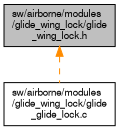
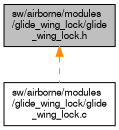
  digraph {
    node [color=black fontname=FreeSans fontsize=10 shape=record style=filled]
    n1 [fillcolor=grey75 fontcolor=black height=0.2 label="sw/airborne/modules\l/glide_wing_lock/glide\l_wing_lock.h" width=0.4]
-   n2 [fillcolor=white height=0.2 label="sw/airborne/modules\l/glide_wing_lock/glide\l_glide_lock.c" width=0.4]
+   n2 [fillcolor=white height=0.2 label="sw/airborne/modules\l/glide_wing_lock/glide\l_wing_lock.c" width=0.4]
    n1 -> n2 [color=darkorange dir=back fontname=FreeSans fontsize=10 labelfontname=FreeSans labelfontsize=10 style=dashed]
  }
